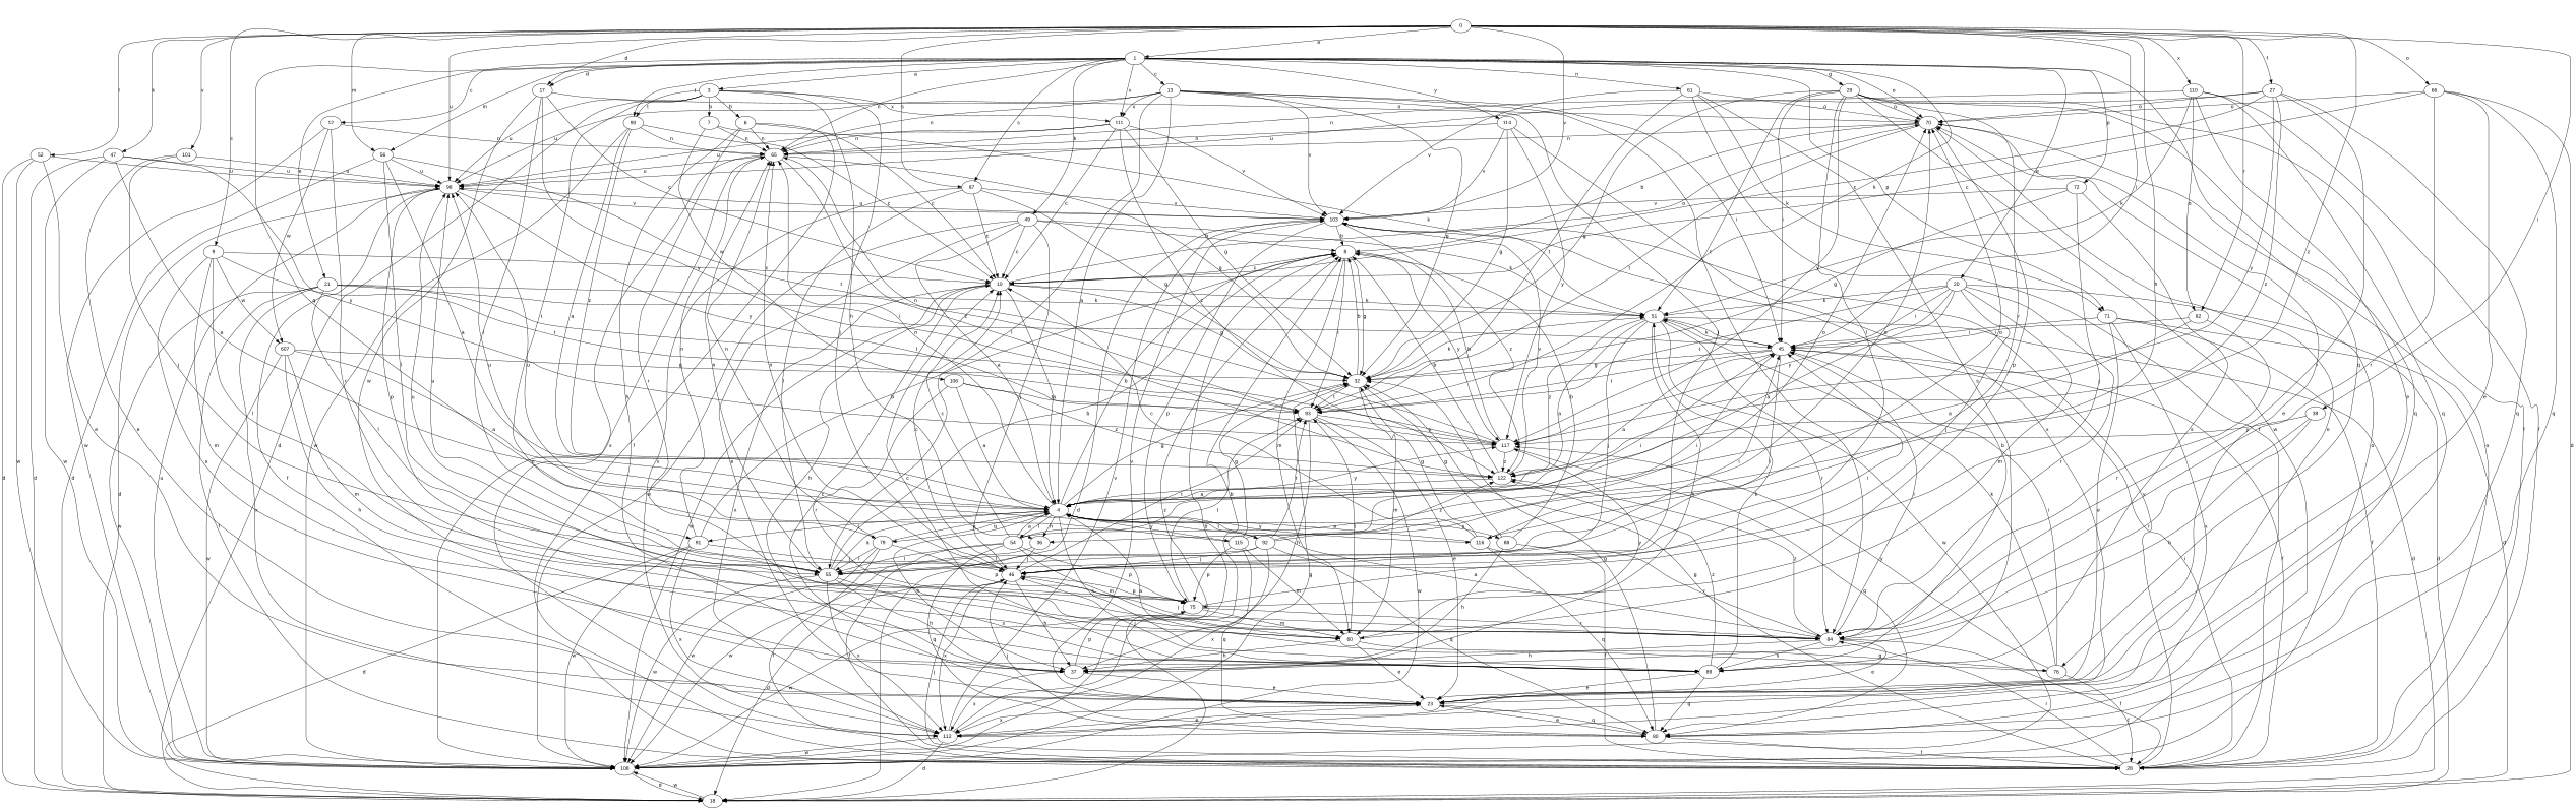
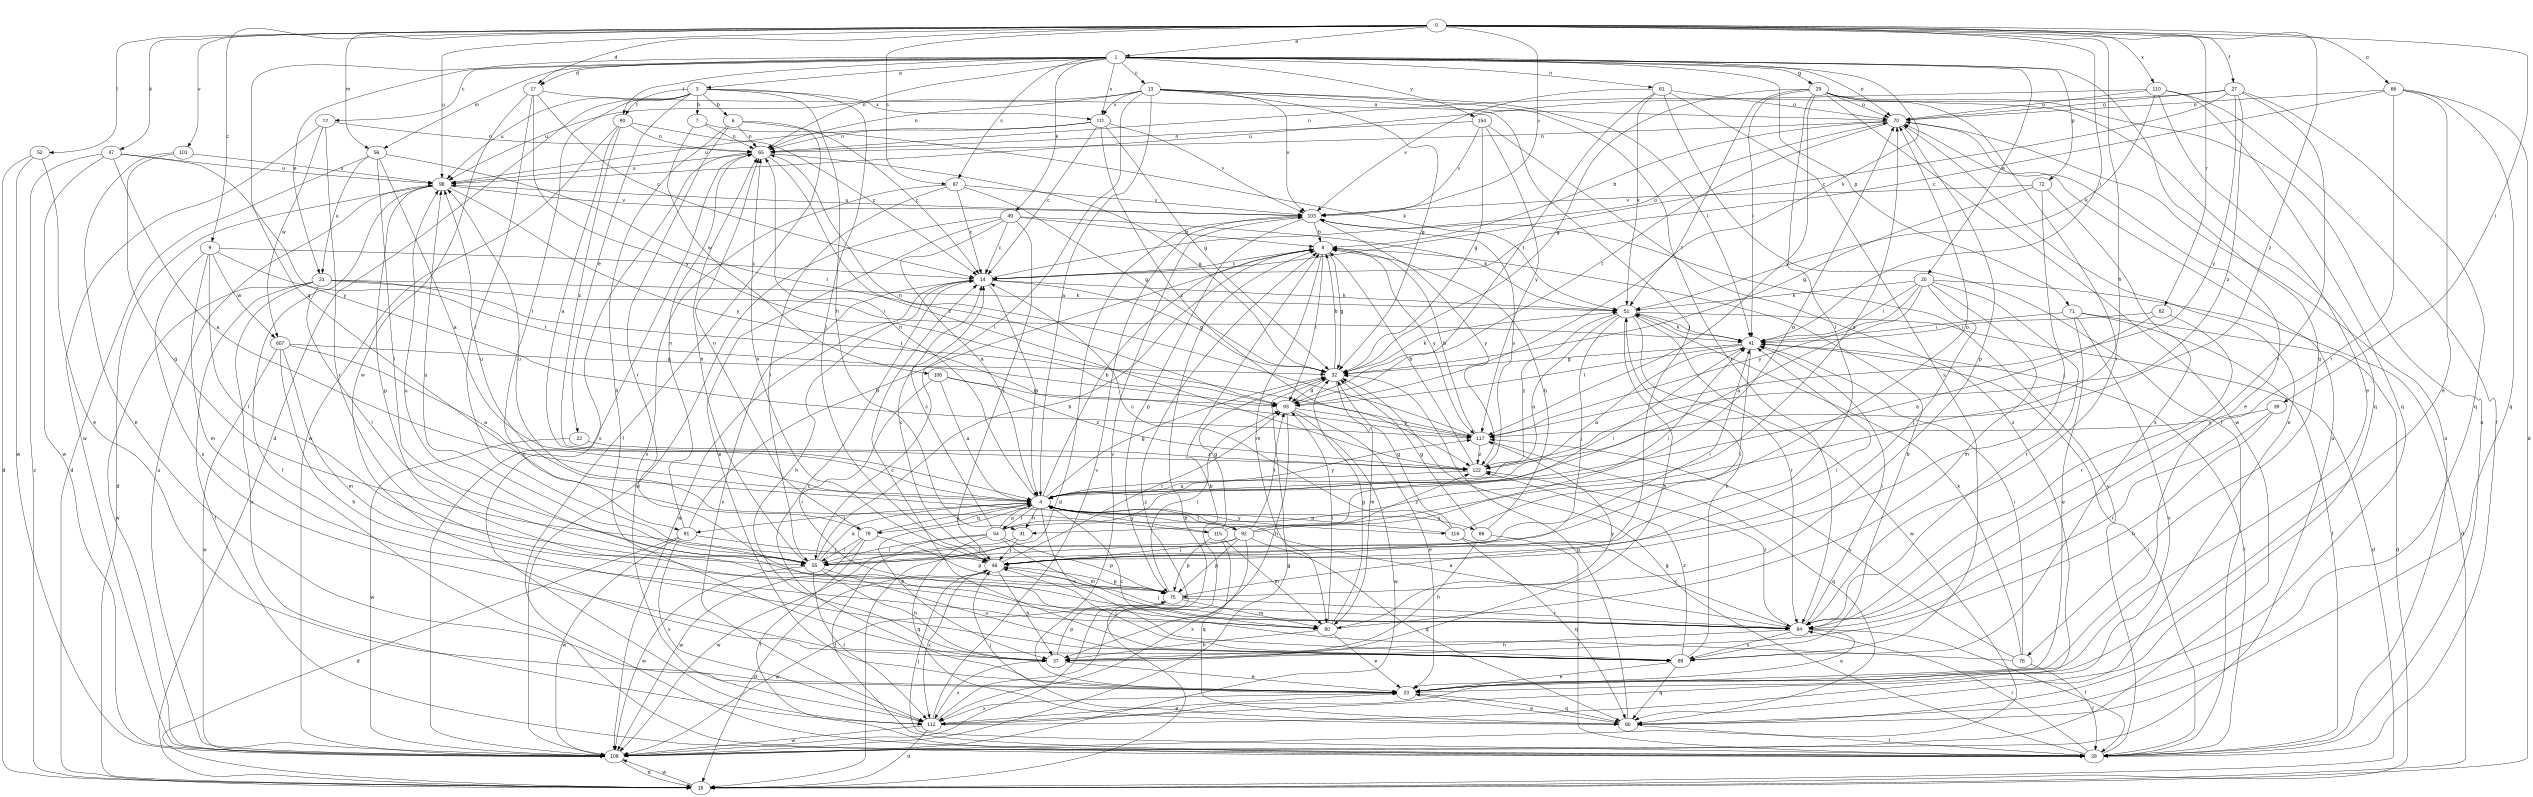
  strict digraph {
    fontname="Liberation Sans"
    node [fontname="Liberation Sans"]
    edge [fontname="Liberation Sans"]
    0
    1
    9
    17
    27
-   36
+   36 [label=31]
    39
-   41 [label=45]
+   41
    47
    52
    56
    66
    82
    87
    98
    101
    103
    110
    122
    3
    12
    13
    20
    21
    29
    49
    51
    61
    65
    70
    71
    72
    76
    79
    90
    111
-   114
+   114 [label=154]
    89
-   14 [label=10]
+   14
    60
    93
    55
    n43 [label=607]
    117
    84
    80
    46
    28
    37
    4
    32
    18
    108
    23
    112
    75
    8
    6
    7
+   22
    91
    106
    54
    88
    92
    115
    116
    0 -> 1 [label=a]
    0 -> 9 [label=c]
    0 -> 17 [label=d]
    0 -> 27 [label=f]
    0 -> 36 [label=h]
    0 -> 39 [label=i]
    0 -> 41 [label=i]
    0 -> 47 [label=k]
    0 -> 52 [label=l]
    0 -> 56 [label=m]
    0 -> 66 [label=o]
    0 -> 82 [label=r]
    0 -> 87 [label=s]
    0 -> 98 [label=u]
    0 -> 101 [label=v]
    0 -> 103 [label=v]
    0 -> 110 [label=x]
    0 -> 122 [label=z]
    1 -> 17 [label=d]
    1 -> 56 [label=m]
    1 -> 87 [label=s]
    1 -> 3 [label=a]
    1 -> 12 [label=c]
    1 -> 13 [label=c]
    1 -> 20 [label=e]
    1 -> 21 [label=e]
    1 -> 29 [label=g]
    1 -> 49 [label=k]
    1 -> 51 [label=k]
    1 -> 61 [label=n]
    1 -> 65 [label=n]
    1 -> 70 [label=o]
    1 -> 71 [label=p]
    1 -> 72 [label=p]
    1 -> 76 [label=q]
    1 -> 79 [label=q]
    1 -> 90 [label=t]
    1 -> 111 [label=x]
    1 -> 114 [label=y]
    9 -> 89 [label=s]
    9 -> 14 [label=c]
    9 -> 60 [label=m]
    9 -> 93 [label=t]
    9 -> 55 [label=l]
    9 -> n43 [label=w]
    17 -> 70 [label=o]
    17 -> 89 [label=w]
    17 -> 14 [label=c]
    17 -> 55 [label=l]
    17 -> 117 [label=y]
    27 -> 122 [label=z]
    27 -> 65 [label=n]
    27 -> 70 [label=o]
    27 -> 14 [label=c]
    27 -> 117 [label=y]
    27 -> 84 [label=r]
    27 -> 80 [label=q]
    36 -> 46 [label=j]
    36 -> 28 [label=f]
    39 -> 117 [label=y]
    39 -> 84 [label=r]
    39 -> 37 [label=h]
    41 -> 51 [label=k]
    41 -> 93 [label=t]
    41 -> 55 [label=l]
    41 -> 28 [label=f]
    41 -> 4 [label=a]
    41 -> 32 [label=g]
    47 -> 98 [label=u]
    47 -> 117 [label=y]
    47 -> 4 [label=a]
-   47 -> 18 [label=d]
+   47 -> 18 [label=z]
    47 -> 108 [label=w]
-   52 -> 98 [label=u]
    52 -> 18 [label=d]
    52 -> 108 [label=w]
    52 -> 23 [label=e]
-   56 -> 98 [label=u]
+   56 -> 21 [label=u]
    56 -> 93 [label=t]
    56 -> 55 [label=l]
    56 -> 4 [label=a]
    56 -> 18 [label=d]
    66 -> 70 [label=o]
    66 -> 14 [label=c]
    66 -> 84 [label=r]
    66 -> 80 [label=q]
    66 -> 18 [label=d]
    66 -> 23 [label=e]
    82 -> 41 [label=i]
    82 -> 84 [label=r]
    82 -> 4 [label=a]
    87 -> 103 [label=v]
    87 -> 14 [label=c]
    87 -> 55 [label=l]
    87 -> 32 [label=g]
    87 -> 112 [label=x]
    98 -> 103 [label=v]
    98 -> 117 [label=y]
    98 -> 28 [label=f]
    98 -> 18 [label=d]
    98 -> 75 [label=p]
    101 -> 98 [label=u]
-   101 -> 46 [label=j]
+   101 -> 46 [label=q]
    101 -> 23 [label=e]
    103 -> 98 [label=u]
-   103 -> 122 [label=z]
+   103 -> 122 [label=y]
    103 -> 18 [label=d]
    103 -> 75 [label=p]
    103 -> 8 [label=b]
    110 -> 98 [label=u]
    110 -> 51 [label=k]
-   110 -> 82 [label=o]
+   110 -> 70 [label=o]
    110 -> 80 [label=q]
    110 -> 28 [label=f]
    110 -> 23 [label=e]
    122 -> 103 [label=v]
    122 -> 4 [label=a]
    122 -> 8 [label=b]
    3 -> 36 [label=h]
    3 -> 98 [label=u]
    3 -> 90 [label=t]
    3 -> 111 [label=x]
    3 -> 46 [label=j]
    3 -> 18 [label=d]
    3 -> 6 [label=b]
    3 -> 7 [label=b]
+   3 -> 22 [label=e]
    3 -> 91 [label=t]
    12 -> 65 [label=n]
    12 -> n43 [label=w]
    12 -> 84 [label=r]
    12 -> 108 [label=w]
    13 -> 41 [label=i]
    13 -> 98 [label=u]
    13 -> 103 [label=v]
    13 -> 65 [label=n]
    13 -> 111 [label=x]
    13 -> 55 [label=l]
    13 -> 84 [label=r]
    13 -> 46 [label=j]
    13 -> 4 [label=a]
    13 -> 32 [label=g]
    20 -> 41 [label=i]
    20 -> 51 [label=k]
    20 -> 60 [label=m]
-   20 -> 93 [label=t]
    20 -> 117 [label=y]
    20 -> 84 [label=r]
    20 -> 46 [label=j]
    20 -> 4 [label=a]
    20 -> 18 [label=d]
    21 -> 41 [label=i]
    21 -> 51 [label=k]
    21 -> 93 [label=t]
    21 -> 55 [label=l]
    21 -> 28 [label=f]
    21 -> 108 [label=w]
    21 -> 112 [label=x]
    29 -> 41 [label=i]
    29 -> 70 [label=o]
    29 -> 93 [label=t]
    29 -> 55 [label=l]
    29 -> 117 [label=y]
-   29 -> 116 [label=r]
+   29 -> 84 [label=r]
    29 -> 80 [label=q]
-   29 -> 28 [label=f]
+   29 -> 28 [label=o]
    29 -> 32 [label=g]
    29 -> 108 [label=w]
    49 -> 51 [label=k]
    49 -> 14 [label=c]
    49 -> 46 [label=j]
    49 -> 4 [label=a]
    49 -> 108 [label=w]
    49 -> 23 [label=e]
    49 -> 8 [label=b]
    51 -> 41 [label=i]
    51 -> 122 [label=z]
    51 -> 84 [label=r]
    51 -> 46 [label=j]
    51 -> 37 [label=h]
    51 -> 4 [label=a]
    51 -> 18 [label=d]
    51 -> 108 [label=w]
    61 -> 103 [label=v]
-   61 -> 71 [label=k]
+   61 -> 51 [label=k]
    61 -> 70 [label=o]
    61 -> 89 [label=s]
    61 -> 93 [label=t]
    61 -> 28 [label=f]
    65 -> 98 [label=u]
    65 -> 122 [label=z]
    65 -> 32 [label=g]
    65 -> 112 [label=x]
    70 -> 65 [label=n]
    70 -> 93 [label=t]
    70 -> 23 [label=e]
    70 -> 75 [label=p]
    70 -> 8 [label=b]
    71 -> 41 [label=i]
    71 -> 28 [label=f]
    71 -> 18 [label=d]
    71 -> 23 [label=e]
    71 -> 112 [label=x]
    72 -> 103 [label=v]
    72 -> 89 [label=s]
    72 -> 46 [label=j]
    72 -> 32 [label=g]
    76 -> 41 [label=i]
    76 -> 51 [label=k]
    76 -> 117 [label=y]
    76 -> 28 [label=f]
-   76 -> 4 [label=a]
+   76 -> 4 [label=c]
    79 -> 65 [label=n]
    79 -> 55 [label=l]
    79 -> 28 [label=f]
    79 -> 4 [label=a]
    79 -> 108 [label=w]
    79 -> 75 [label=p]
    90 -> 122 [label=z]
    90 -> 65 [label=n]
    90 -> 14 [label=c]
    90 -> 4 [label=a]
    90 -> 108 [label=w]
    111 -> 98 [label=u]
    111 -> 103 [label=v]
    111 -> 122 [label=z]
    111 -> 65 [label=n]
    111 -> 14 [label=c]
    111 -> 32 [label=g]
    114 -> 103 [label=v]
    114 -> 65 [label=n]
    114 -> 117 [label=y]
    114 -> 32 [label=g]
    114 -> 112 [label=x]
    89 -> 122 [label=z]
    89 -> 51 [label=k]
    89 -> 14 [label=c]
    89 -> 80 [label=q]
    89 -> 46 [label=j]
    89 -> 23 [label=e]
-   89 -> 103 [label=b]
+   89 -> 8 [label=b]
    14 -> 51 [label=k]
    14 -> 70 [label=o]
    14 -> 37 [label=h]
    14 -> 4 [label=a]
    14 -> 32 [label=g]
    14 -> 108 [label=w]
    14 -> 112 [label=x]
    60 -> 93 [label=t]
    60 -> 117 [label=y]
    60 -> 37 [label=h]
-   60 -> 76 [label=g]
+   60 -> 32 [label=g]
    60 -> 23 [label=e]
    93 -> 117 [label=y]
    93 -> 37 [label=h]
    93 -> 108 [label=w]
    93 -> 23 [label=e]
    55 -> 41 [label=i]
    55 -> 98 [label=u]
    55 -> 65 [label=n]
    55 -> 89 [label=s]
    55 -> 37 [label=h]
    55 -> 4 [label=a]
    55 -> 108 [label=w]
-   55 -> 112 [label=x]
+   55 -> 112 [label=t]
    55 -> 8 [label=b]
    n43 -> 60 [label=m]
    n43 -> 37 [label=h]
    n43 -> 4 [label=a]
    n43 -> 32 [label=g]
    n43 -> 108 [label=w]
    117 -> 122 [label=z]
    117 -> 65 [label=n]
    117 -> 80 [label=q]
    117 -> 8 [label=b]
    84 -> 41 [label=i]
    84 -> 122 [label=z]
    84 -> 89 [label=s]
    84 -> 46 [label=j]
    84 -> 28 [label=f]
    84 -> 37 [label=h]
    84 -> 4 [label=a]
    84 -> 23 [label=e]
    80 -> 46 [label=j]
    80 -> 28 [label=f]
    80 -> 32 [label=g]
    80 -> 23 [label=e]
    46 -> 65 [label=n]
    46 -> 14 [label=c]
    46 -> 93 [label=t]
    46 -> 37 [label=h]
    46 -> 18 [label=d]
    46 -> 112 [label=x]
    46 -> 75 [label=p]
    28 -> 41 [label=i]
    28 -> 103 [label=v]
    28 -> 70 [label=o]
    28 -> 84 [label=r]
    28 -> 46 [label=j]
    28 -> 32 [label=g]
    37 -> 23 [label=e]
    37 -> 112 [label=x]
    37 -> 75 [label=p]
    4 -> 36 [label=h]
    4 -> 65 [label=n]
    4 -> 79 [label=q]
    4 -> 89 [label=s]
    4 -> 117 [label=y]
    4 -> 37 [label=h]
    4 -> 32 [label=g]
    4 -> 8 [label=b]
    4 -> 91 [label=t]
    4 -> 54 [label=l]
    4 -> 88 [label=s]
    4 -> 92 [label=t]
    4 -> 115 [label=y]
    4 -> 116 [label=y]
    32 -> 51 [label=k]
    32 -> 60 [label=m]
-   32 -> 93 [label=t]
+   32 -> 93 [label=d]
    32 -> 8 [label=b]
    18 -> 108 [label=w]
    18 -> 8 [label=b]
    108 -> 98 [label=u]
    108 -> 65 [label=n]
    108 -> 70 [label=o]
    108 -> 32 [label=g]
    108 -> 18 [label=d]
    108 -> 8 [label=z]
    23 -> 103 [label=v]
    23 -> 14 [label=c]
    23 -> 80 [label=q]
    23 -> 112 [label=x]
    112 -> 103 [label=v]
    112 -> 70 [label=o]
    112 -> 18 [label=d]
    112 -> 108 [label=w]
    112 -> 23 [label=e]
    112 -> 8 [label=b]
    75 -> 41 [label=i]
    75 -> 98 [label=u]
    75 -> 60 [label=m]
    75 -> 93 [label=t]
    75 -> 84 [label=r]
    75 -> 108 [label=w]
    8 -> 14 [label=c]
    8 -> 60 [label=m]
    8 -> 93 [label=t]
    8 -> 117 [label=y]
    8 -> 32 [label=g]
    6 -> 65 [label=n]
    6 -> 14 [label=c]
    6 -> 84 [label=r]
    6 -> 28 [label=f]
    6 -> 37 [label=h]
    7 -> 51 [label=k]
    7 -> 65 [label=n]
    7 -> 106 [label=w]
+   22 -> 122 [label=z]
+   22 -> 108 [label=w]
    91 -> 65 [label=n]
    91 -> 46 [label=j]
    91 -> 18 [label=d]
    91 -> 108 [label=w]
    91 -> 112 [label=x]
    91 -> 8 [label=b]
    106 -> 122 [label=z]
    106 -> 93 [label=t]
    106 -> 84 [label=r]
    106 -> 4 [label=a]
    54 -> 41 [label=i]
    54 -> 70 [label=o]
    54 -> 14 [label=c]
    54 -> 60 [label=m]
    54 -> 55 [label=l]
    54 -> 80 [label=q]
    54 -> 4 [label=a]
    54 -> 108 [label=w]
    54 -> 75 [label=p]
    88 -> 28 [label=f]
    88 -> 37 [label=h]
    88 -> 32 [label=g]
    88 -> 8 [label=b]
    92 -> 98 [label=u]
    92 -> 122 [label=z]
    92 -> 70 [label=o]
    92 -> 93 [label=t]
    92 -> 55 [label=l]
    92 -> 80 [label=q]
    92 -> 46 [label=j]
    92 -> 112 [label=x]
+   92 -> 75 [label=p]
    115 -> 41 [label=i]
    115 -> 98 [label=u]
    115 -> 60 [label=m]
    115 -> 80 [label=q]
    115 -> 32 [label=g]
    115 -> 75 [label=p]
    116 -> 70 [label=o]
    116 -> 14 [label=c]
    116 -> 84 [label=r]
    116 -> 80 [label=q]
    116 -> 4 [label=a]
    116 -> 32 [label=g]
  }
